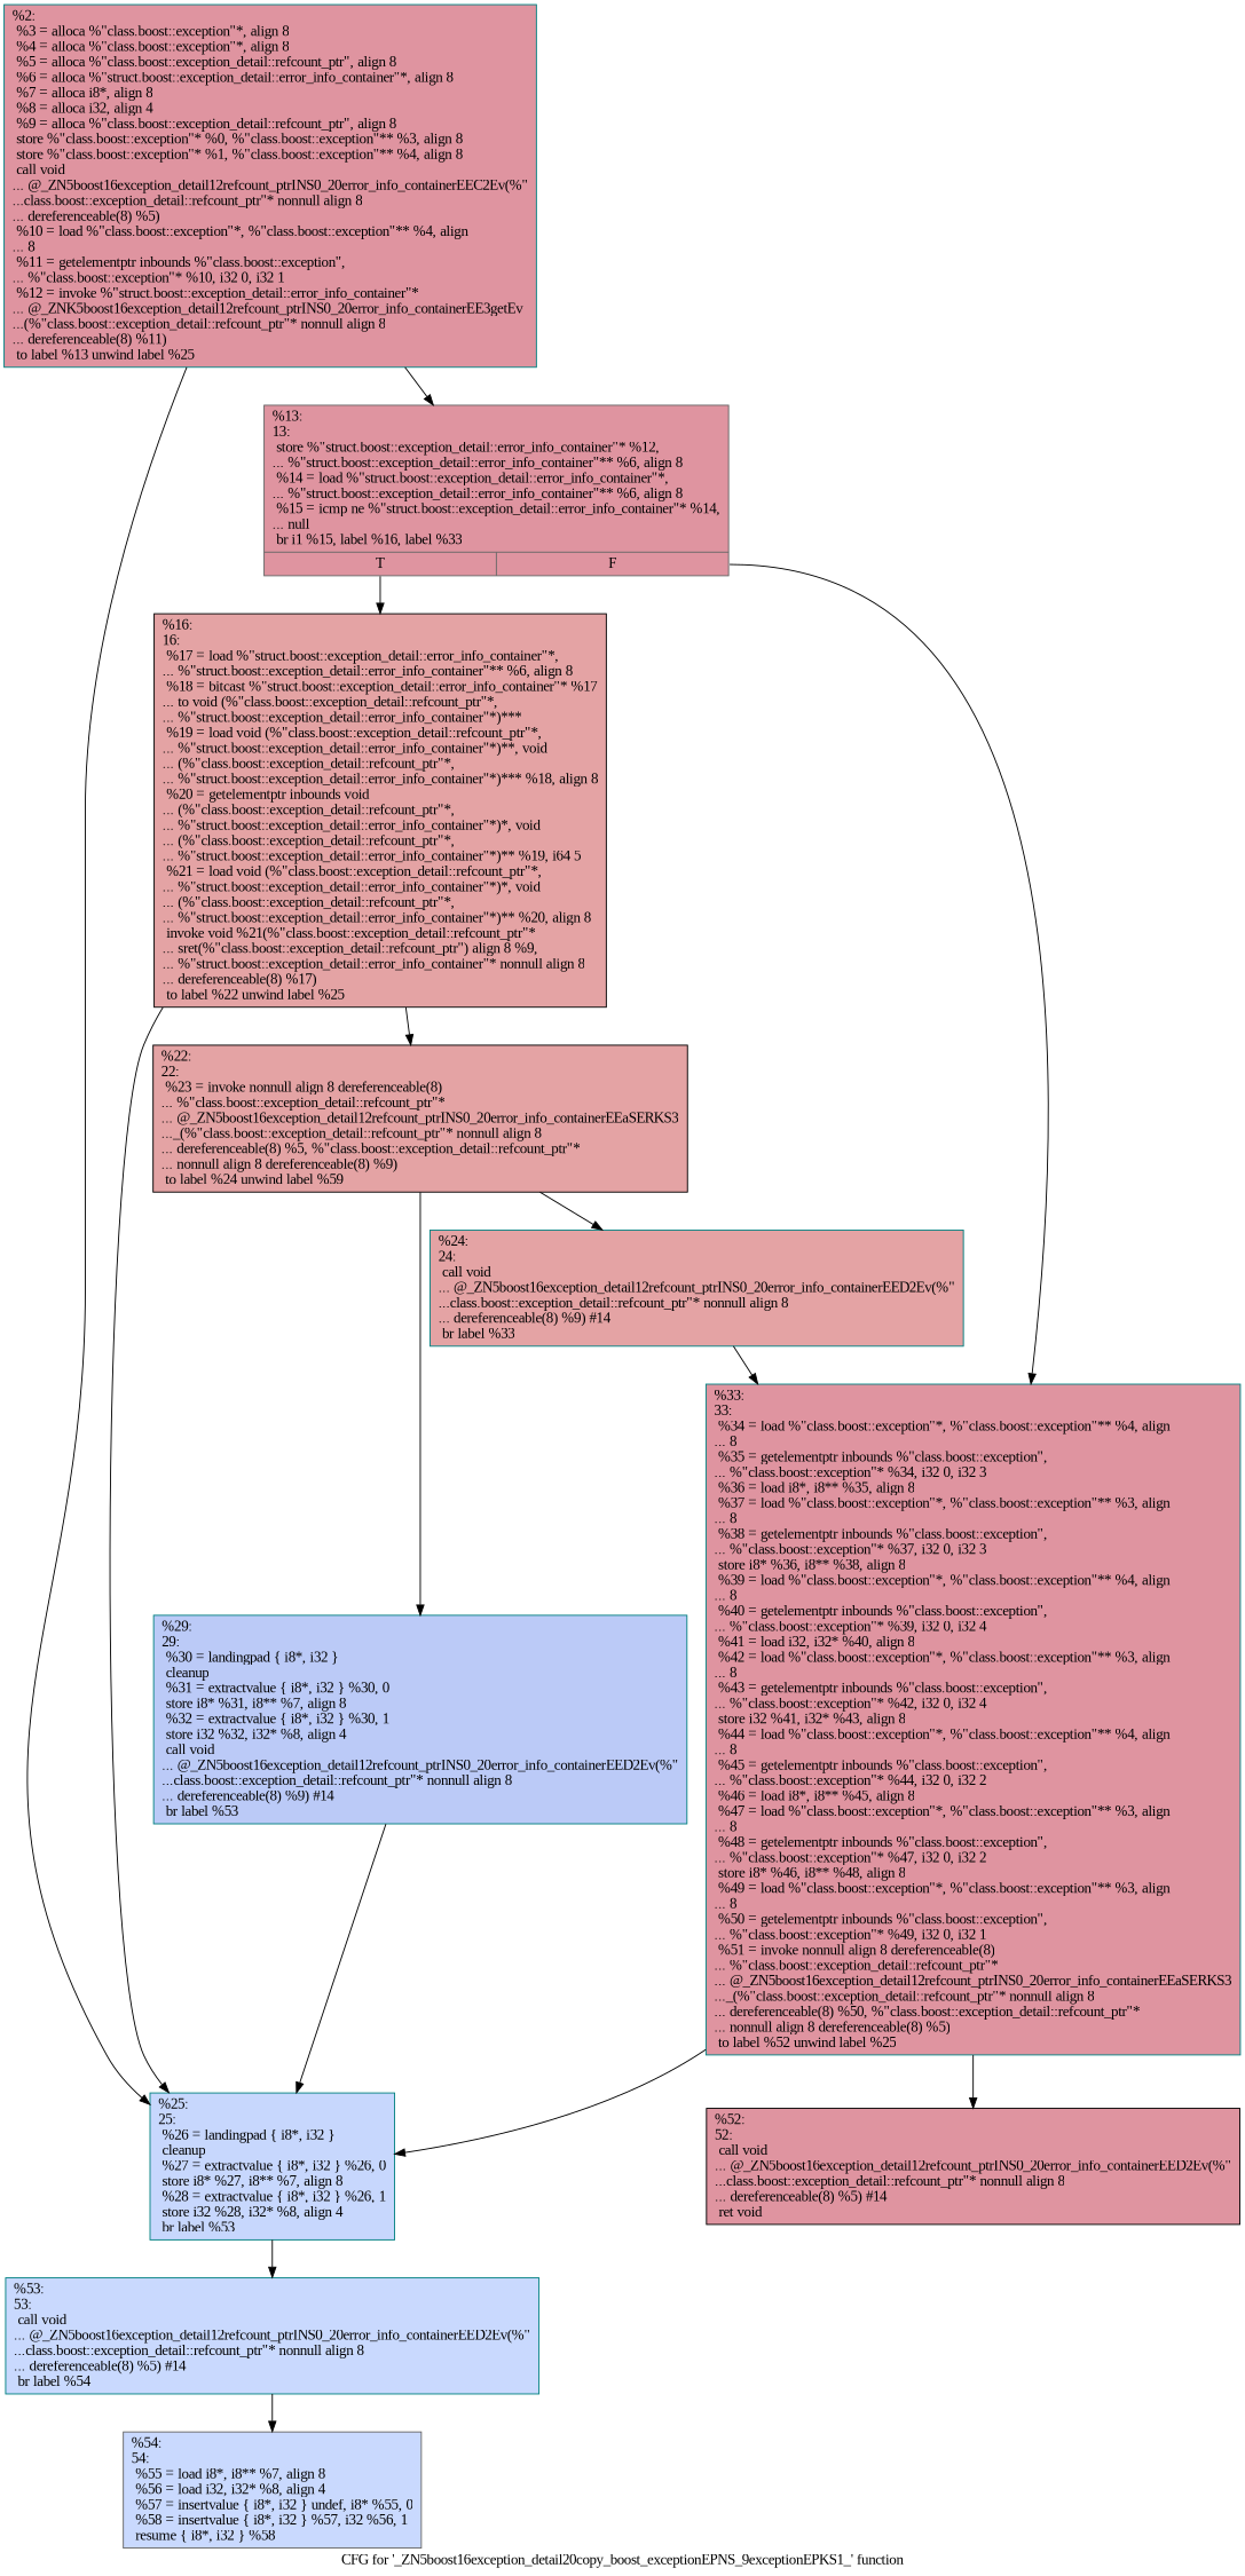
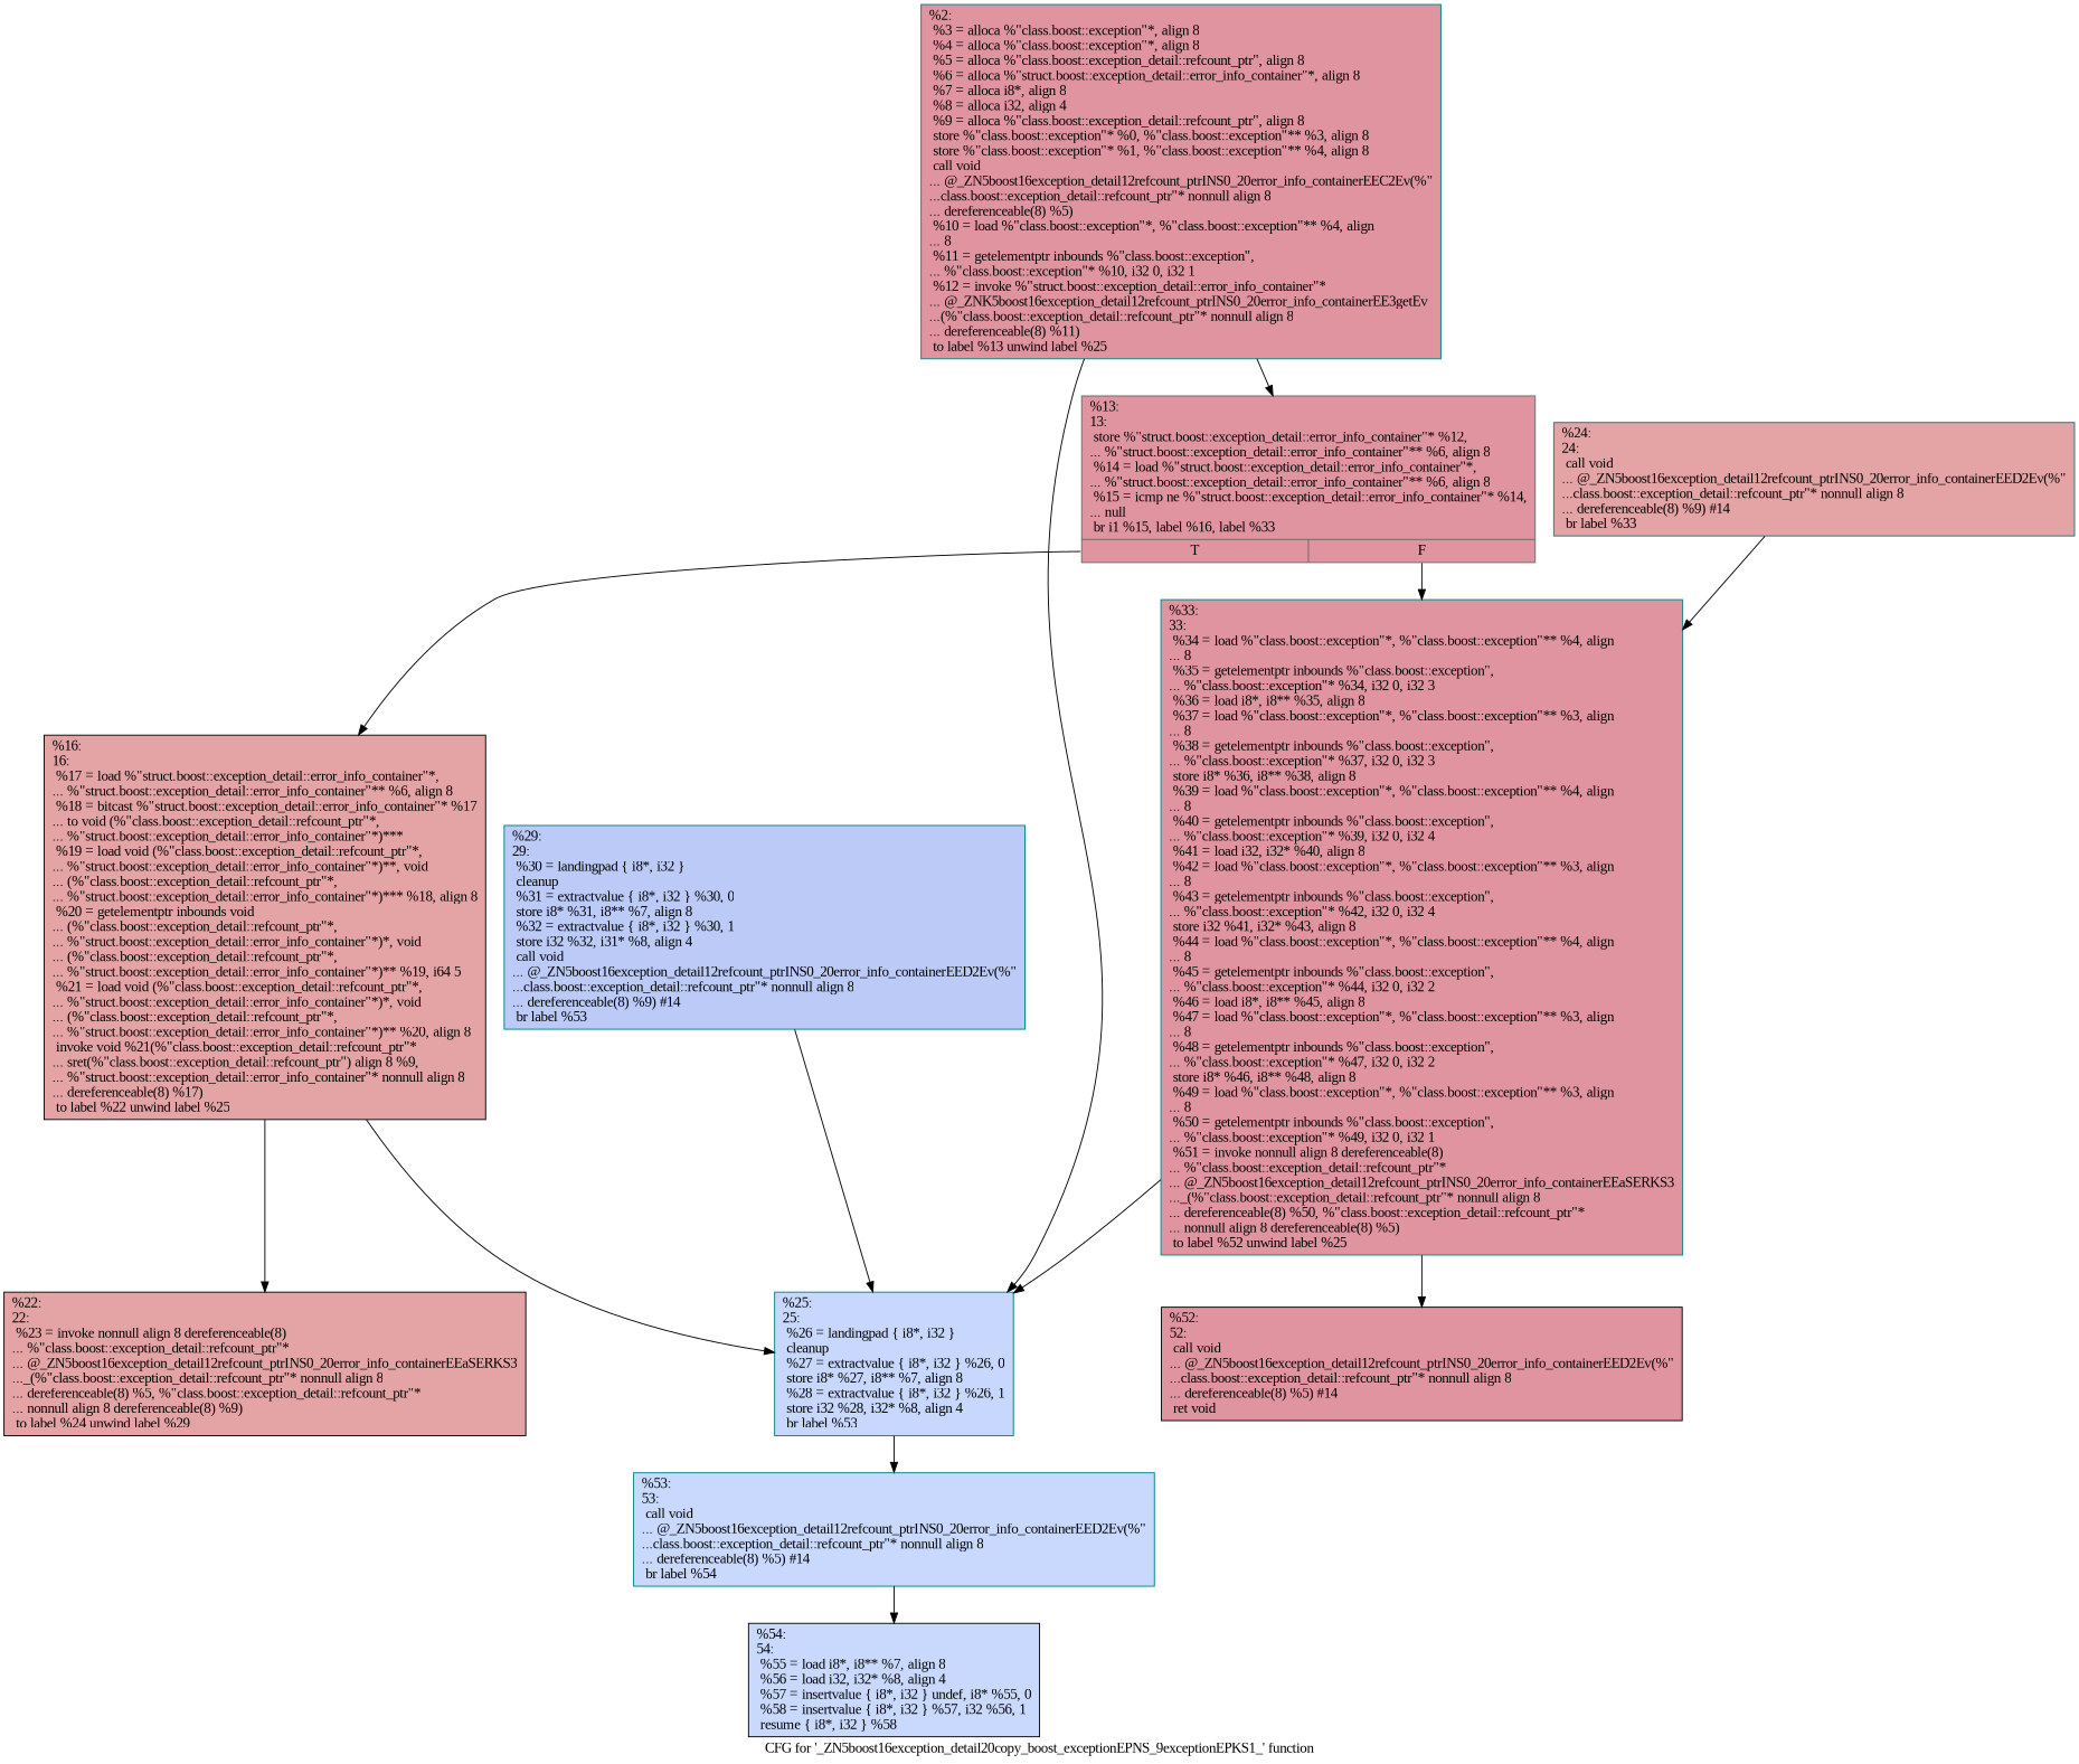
  digraph {
    fontname="Liberation Serif"
    label="CFG for '_ZN5boost16exception_detail20copy_boost_exceptionEPNS_9exceptionEPKS1_' function"
    node [color=teal fillcolor="#b70d2870" fontname="Liberation Serif" shape=record style=filled]
    edge [fontname="Liberation Serif"]
    n1 [label="{%2:\l  %3 = alloca %\"class.boost::exception\"*, align 8\l  %4 = alloca %\"class.boost::exception\"*, align 8\l  %5 = alloca %\"class.boost::exception_detail::refcount_ptr\", align 8\l  %6 = alloca %\"struct.boost::exception_detail::error_info_container\"*, align 8\l  %7 = alloca i8*, align 8\l  %8 = alloca i32, align 4\l  %9 = alloca %\"class.boost::exception_detail::refcount_ptr\", align 8\l  store %\"class.boost::exception\"* %0, %\"class.boost::exception\"** %3, align 8\l  store %\"class.boost::exception\"* %1, %\"class.boost::exception\"** %4, align 8\l  call void\l... @_ZN5boost16exception_detail12refcount_ptrINS0_20error_info_containerEEC2Ev(%\"\l...class.boost::exception_detail::refcount_ptr\"* nonnull align 8\l... dereferenceable(8) %5)\l  %10 = load %\"class.boost::exception\"*, %\"class.boost::exception\"** %4, align\l... 8\l  %11 = getelementptr inbounds %\"class.boost::exception\",\l... %\"class.boost::exception\"* %10, i32 0, i32 1\l  %12 = invoke %\"struct.boost::exception_detail::error_info_container\"*\l... @_ZNK5boost16exception_detail12refcount_ptrINS0_20error_info_containerEE3getEv\l...(%\"class.boost::exception_detail::refcount_ptr\"* nonnull align 8\l... dereferenceable(8) %11)\l          to label %13 unwind label %25\l}"]
    n2 [color=gray40 label="{%13:\l13:                                               \l  store %\"struct.boost::exception_detail::error_info_container\"* %12,\l... %\"struct.boost::exception_detail::error_info_container\"** %6, align 8\l  %14 = load %\"struct.boost::exception_detail::error_info_container\"*,\l... %\"struct.boost::exception_detail::error_info_container\"** %6, align 8\l  %15 = icmp ne %\"struct.boost::exception_detail::error_info_container\"* %14,\l... null\l  br i1 %15, label %16, label %33\l|{<s0>T|<s1>F}}"]
    n3 [fillcolor="#81a4fb70" label="{%25:\l25:                                               \l  %26 = landingpad \{ i8*, i32 \}\l          cleanup\l  %27 = extractvalue \{ i8*, i32 \} %26, 0\l  store i8* %27, i8** %7, align 8\l  %28 = extractvalue \{ i8*, i32 \} %26, 1\l  store i32 %28, i32* %8, align 4\l  br label %53\l}"]
    n4 [color=black fillcolor="#c32e3170" label="{%16:\l16:                                               \l  %17 = load %\"struct.boost::exception_detail::error_info_container\"*,\l... %\"struct.boost::exception_detail::error_info_container\"** %6, align 8\l  %18 = bitcast %\"struct.boost::exception_detail::error_info_container\"* %17\l... to void (%\"class.boost::exception_detail::refcount_ptr\"*,\l... %\"struct.boost::exception_detail::error_info_container\"*)***\l  %19 = load void (%\"class.boost::exception_detail::refcount_ptr\"*,\l... %\"struct.boost::exception_detail::error_info_container\"*)**, void\l... (%\"class.boost::exception_detail::refcount_ptr\"*,\l... %\"struct.boost::exception_detail::error_info_container\"*)*** %18, align 8\l  %20 = getelementptr inbounds void\l... (%\"class.boost::exception_detail::refcount_ptr\"*,\l... %\"struct.boost::exception_detail::error_info_container\"*)*, void\l... (%\"class.boost::exception_detail::refcount_ptr\"*,\l... %\"struct.boost::exception_detail::error_info_container\"*)** %19, i64 5\l  %21 = load void (%\"class.boost::exception_detail::refcount_ptr\"*,\l... %\"struct.boost::exception_detail::error_info_container\"*)*, void\l... (%\"class.boost::exception_detail::refcount_ptr\"*,\l... %\"struct.boost::exception_detail::error_info_container\"*)** %20, align 8\l  invoke void %21(%\"class.boost::exception_detail::refcount_ptr\"*\l... sret(%\"class.boost::exception_detail::refcount_ptr\") align 8 %9,\l... %\"struct.boost::exception_detail::error_info_container\"* nonnull align 8\l... dereferenceable(8) %17)\l          to label %22 unwind label %25\l}"]
    n5 [label="{%33:\l33:                                               \l  %34 = load %\"class.boost::exception\"*, %\"class.boost::exception\"** %4, align\l... 8\l  %35 = getelementptr inbounds %\"class.boost::exception\",\l... %\"class.boost::exception\"* %34, i32 0, i32 3\l  %36 = load i8*, i8** %35, align 8\l  %37 = load %\"class.boost::exception\"*, %\"class.boost::exception\"** %3, align\l... 8\l  %38 = getelementptr inbounds %\"class.boost::exception\",\l... %\"class.boost::exception\"* %37, i32 0, i32 3\l  store i8* %36, i8** %38, align 8\l  %39 = load %\"class.boost::exception\"*, %\"class.boost::exception\"** %4, align\l... 8\l  %40 = getelementptr inbounds %\"class.boost::exception\",\l... %\"class.boost::exception\"* %39, i32 0, i32 4\l  %41 = load i32, i32* %40, align 8\l  %42 = load %\"class.boost::exception\"*, %\"class.boost::exception\"** %3, align\l... 8\l  %43 = getelementptr inbounds %\"class.boost::exception\",\l... %\"class.boost::exception\"* %42, i32 0, i32 4\l  store i32 %41, i32* %43, align 8\l  %44 = load %\"class.boost::exception\"*, %\"class.boost::exception\"** %4, align\l... 8\l  %45 = getelementptr inbounds %\"class.boost::exception\",\l... %\"class.boost::exception\"* %44, i32 0, i32 2\l  %46 = load i8*, i8** %45, align 8\l  %47 = load %\"class.boost::exception\"*, %\"class.boost::exception\"** %3, align\l... 8\l  %48 = getelementptr inbounds %\"class.boost::exception\",\l... %\"class.boost::exception\"* %47, i32 0, i32 2\l  store i8* %46, i8** %48, align 8\l  %49 = load %\"class.boost::exception\"*, %\"class.boost::exception\"** %3, align\l... 8\l  %50 = getelementptr inbounds %\"class.boost::exception\",\l... %\"class.boost::exception\"* %49, i32 0, i32 1\l  %51 = invoke nonnull align 8 dereferenceable(8)\l... %\"class.boost::exception_detail::refcount_ptr\"*\l... @_ZN5boost16exception_detail12refcount_ptrINS0_20error_info_containerEEaSERKS3\l..._(%\"class.boost::exception_detail::refcount_ptr\"* nonnull align 8\l... dereferenceable(8) %50, %\"class.boost::exception_detail::refcount_ptr\"*\l... nonnull align 8 dereferenceable(8) %5)\l          to label %52 unwind label %25\l}"]
    n6 [fillcolor="#85a8fc70" label="{%53:\l53:                                               \l  call void\l... @_ZN5boost16exception_detail12refcount_ptrINS0_20error_info_containerEED2Ev(%\"\l...class.boost::exception_detail::refcount_ptr\"* nonnull align 8\l... dereferenceable(8) %5) #14\l  br label %54\l}"]
-   n7 [color=black fillcolor="#c32e3170" label="{%22:\l22:                                               \l  %23 = invoke nonnull align 8 dereferenceable(8)\l... %\"class.boost::exception_detail::refcount_ptr\"*\l... @_ZN5boost16exception_detail12refcount_ptrINS0_20error_info_containerEEaSERKS3\l..._(%\"class.boost::exception_detail::refcount_ptr\"* nonnull align 8\l... dereferenceable(8) %5, %\"class.boost::exception_detail::refcount_ptr\"*\l... nonnull align 8 dereferenceable(8) %9)\l          to label %24 unwind label %59\l}"]
+   n7 [color=black fillcolor="#c32e3170" label="{%22:\l22:                                               \l  %23 = invoke nonnull align 8 dereferenceable(8)\l... %\"class.boost::exception_detail::refcount_ptr\"*\l... @_ZN5boost16exception_detail12refcount_ptrINS0_20error_info_containerEEaSERKS3\l..._(%\"class.boost::exception_detail::refcount_ptr\"* nonnull align 8\l... dereferenceable(8) %5, %\"class.boost::exception_detail::refcount_ptr\"*\l... nonnull align 8 dereferenceable(8) %9)\l          to label %24 unwind label %29\l}"]
    n8 [color=black label="{%52:\l52:                                               \l  call void\l... @_ZN5boost16exception_detail12refcount_ptrINS0_20error_info_containerEED2Ev(%\"\l...class.boost::exception_detail::refcount_ptr\"* nonnull align 8\l... dereferenceable(8) %5) #14\l  ret void\l}"]
-   n9 [color=gray40 fillcolor="#85a8fc70" label="{%54:\l54:                                               \l  %55 = load i8*, i8** %7, align 8\l  %56 = load i32, i32* %8, align 4\l  %57 = insertvalue \{ i8*, i32 \} undef, i8* %55, 0\l  %58 = insertvalue \{ i8*, i32 \} %57, i32 %56, 1\l  resume \{ i8*, i32 \} %58\l}"]
+   n9 [color=black fillcolor="#85a8fc70" label="{%54:\l54:                                               \l  %55 = load i8*, i8** %7, align 8\l  %56 = load i32, i32* %8, align 4\l  %57 = insertvalue \{ i8*, i32 \} undef, i8* %55, 0\l  %58 = insertvalue \{ i8*, i32 \} %57, i32 %56, 1\l  resume \{ i8*, i32 \} %58\l}"]
    n10 [fillcolor="#c32e3170" label="{%24:\l24:                                               \l  call void\l... @_ZN5boost16exception_detail12refcount_ptrINS0_20error_info_containerEED2Ev(%\"\l...class.boost::exception_detail::refcount_ptr\"* nonnull align 8\l... dereferenceable(8) %9) #14\l  br label %33\l}"]
-   n11 [fillcolor="#6687ed70" label="{%29:\l29:                                               \l  %30 = landingpad \{ i8*, i32 \}\l          cleanup\l  %31 = extractvalue \{ i8*, i32 \} %30, 0\l  store i8* %31, i8** %7, align 8\l  %32 = extractvalue \{ i8*, i32 \} %30, 1\l  store i32 %32, i32* %8, align 4\l  call void\l... @_ZN5boost16exception_detail12refcount_ptrINS0_20error_info_containerEED2Ev(%\"\l...class.boost::exception_detail::refcount_ptr\"* nonnull align 8\l... dereferenceable(8) %9) #14\l  br label %53\l}"]
+   n11 [fillcolor="#6687ed70" label="{%29:\l29:                                               \l  %30 = landingpad \{ i8*, i32 \}\l          cleanup\l  %31 = extractvalue \{ i8*, i32 \} %30, 0\l  store i8* %31, i8** %7, align 8\l  %32 = extractvalue \{ i8*, i32 \} %30, 1\l  store i32 %32, i31* %8, align 4\l  call void\l... @_ZN5boost16exception_detail12refcount_ptrINS0_20error_info_containerEED2Ev(%\"\l...class.boost::exception_detail::refcount_ptr\"* nonnull align 8\l... dereferenceable(8) %9) #14\l  br label %53\l}"]
    n1 -> n2
    n1 -> n3
    n2 -> n4 [tailport=s0]
    n2 -> n5 [tailport=s1]
    n3 -> n6
    n4 -> n3
    n4 -> n7
    n5 -> n3
    n5 -> n8
    n6 -> n9
-   n7 -> n10
-   n7 -> n11
    n10 -> n5
    n11 -> n3
  }
